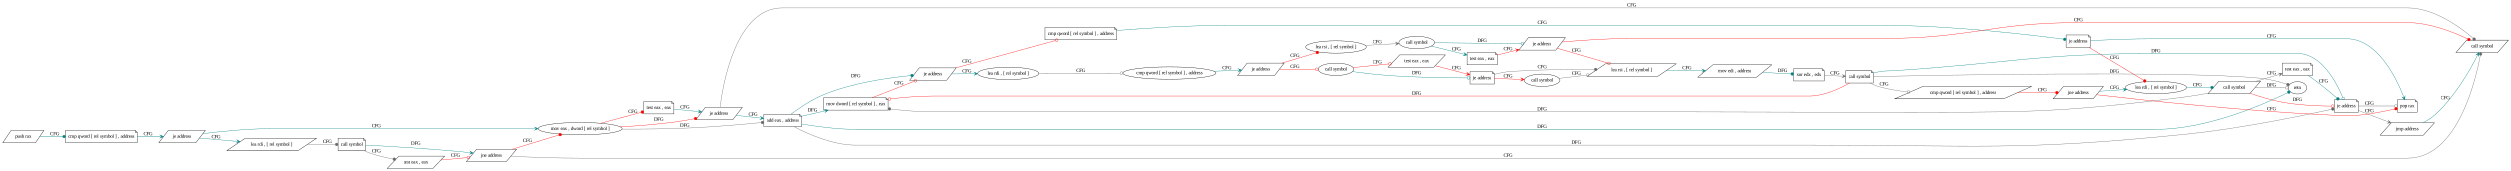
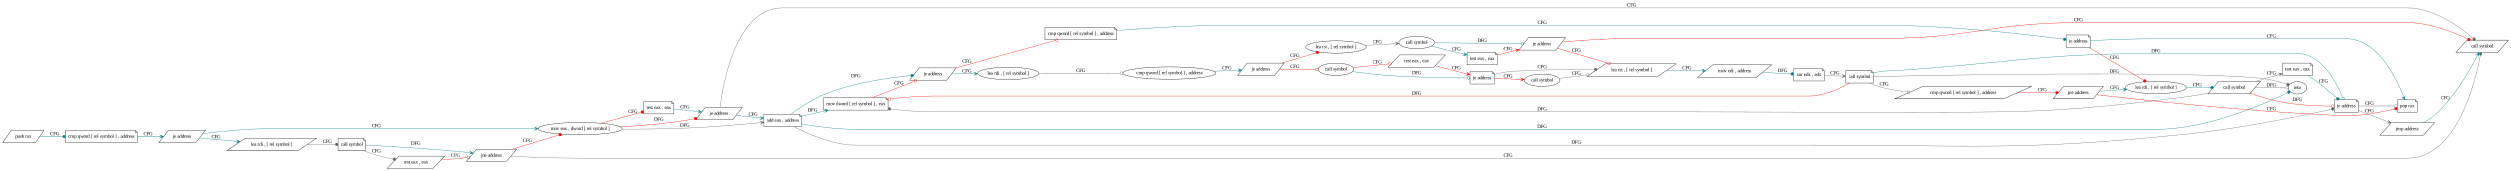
  digraph {
    fontname="Liberation Serif"
    rankdir=LR
    node [fontname="Liberation Serif" shape=parallelogram]
    edge [arrowhead=dot color=teal fontname="Liberation Serif"]
    n1 [label="push rax"]
    n2 [label="cmp qword [ rel symbol ] , address" shape=note]
    n3 [label="je address"]
    n4 [label="mov eax , dword [ rel symbol ]" shape=ellipse]
    n5 [label="lea rdi , [ rel symbol ]"]
    n6 [label="test eax , eax" shape=note]
    n7 [label="je address"]
    n8 [label="add eax , address" shape=note]
    n9 [label="call symbol" shape=note]
    n10 [label="call symbol"]
    n11 [label="mov dword [ rel symbol ] , eax" shape=note]
    n12 [label="je address"]
    n13 [label=retn shape=ellipse]
    n14 [label="je address" shape=note]
    n15 [label="test eax , eax"]
    n16 [label="jne address"]
    n17 [label="lea rdi , [ rel symbol ]" shape=ellipse]
    n18 [label="cmp qword [ rel symbol ] , address" shape=note]
    n19 [label="pop rax" shape=note]
    n20 [label="jmp address"]
    n21 [label="cmp qword [ rel symbol ] , address" shape=ellipse]
    n22 [label="je address" shape=note]
    n23 [label="je address"]
    n24 [label="lea rdi , [ rel symbol ]" shape=ellipse]
    n25 [label="call symbol" shape=ellipse]
    n26 [label="lea rsi , [ rel symbol ]" shape=ellipse]
    n27 [label="test eax , eax"]
    n28 [label="je address" shape=note]
    n29 [label="call symbol" shape=ellipse]
    n30 [label="lea rsi , [ rel symbol ]"]
    n31 [label="call symbol" shape=ellipse]
    n32 [label="test eax , eax" shape=note]
    n33 [label="je address"]
    n34 [label="call symbol"]
    n35 [label="test eax , eax" shape=note]
    n36 [label="mov edi , address"]
    n37 [label="xor edx , edx" shape=note]
    n38 [label="call symbol" shape=note]
    n39 [label="cmp qword [ rel symbol ] , address"]
    n40 [label="jne address"]
    n1 -> n2 [label=CFG]
    n2 -> n3 [arrowhead=vee label=CFG]
    n3 -> n4 [arrowhead=vee label=CFG]
    n3 -> n5 [arrowhead=vee label=CFG]
    n4 -> n6 [color=red label=CFG]
    n4 -> n7 [color=red label=DFG]
-   n4 -> n8 [color=gray40 label=DFG]
+   n4 -> n8 [arrowhead=vee color=gray40 label=DFG]
    n5 -> n9 [color=gray40 label=CFG]
    n6 -> n7 [arrowhead=vee label=CFG]
    n7 -> n8 [arrowhead=vee label=CFG]
    n7 -> n10 [color=gray40 label=CFG]
    n8 -> n11 [arrowhead=vee label=DFG]
    n8 -> n12 [label=DFG]
    n8 -> n13 [label=DFG]
    n8 -> n14 [color=gray40 label=DFG]
    n9 -> n15 [color=gray40 label=CFG]
    n9 -> n16 [arrowhead=vee label=DFG]
    n11 -> n12 [arrowhead=odot color=red label=CFG]
    n12 -> n17 [arrowhead=vee label=CFG]
    n12 -> n18 [arrowhead=odot color=red label=CFG]
    n14 -> n19 [arrowhead=odot color=gray40 label=CFG]
    n14 -> n20 [arrowhead=vee color=gray40 label=CFG]
    n15 -> n16 [arrowhead=odot color=red label=CFG]
    n16 -> n4 [color=red label=CFG]
    n16 -> n10 [color=gray40 label=CFG]
    n17 -> n21 [arrowhead=odot color=gray40 label=CFG]
    n18 -> n22 [label=CFG]
    n20 -> n10 [arrowhead=vee label=CFG]
    n21 -> n23 [arrowhead=vee label=CFG]
    n22 -> n19 [arrowhead=vee label=CFG]
    n22 -> n24 [color=red label=CFG]
    n23 -> n25 [arrowhead=odot color=red label=CFG]
    n23 -> n26 [color=red label=CFG]
    n24 -> n34 [label=CFG]
    n25 -> n27 [arrowhead=odot color=red label=CFG]
    n25 -> n28 [arrowhead=odot label=DFG]
    n26 -> n29 [arrowhead=vee color=gray40 label=CFG]
    n27 -> n28 [arrowhead=vee color=red label=CFG]
    n28 -> n30 [color=gray40 label=CFG]
    n28 -> n31 [arrowhead=vee color=red label=CFG]
    n29 -> n32 [arrowhead=vee label=CFG]
    n29 -> n33 [arrowhead=odot label=DFG]
    n30 -> n36 [arrowhead=vee label=CFG]
    n31 -> n30 [arrowhead=odot color=gray40 label=CFG]
    n32 -> n33 [arrowhead=vee color=red label=CFG]
    n33 -> n10 [color=red label=CFG]
    n33 -> n30 [arrowhead=odot color=red label=CFG]
    n34 -> n11 [color=gray40 label=DFG]
    n34 -> n13 [arrowhead=odot color=gray40 label=DFG]
    n34 -> n14 [arrowhead=odot color=red label=DFG]
    n34 -> n35 [arrowhead=vee color=gray40 label=CFG]
    n35 -> n14 [label=CFG]
    n36 -> n37 [label=DFG]
    n37 -> n38 [arrowhead=vee color=gray40 label=CFG]
    n38 -> n11 [arrowhead=odot color=red label=DFG]
    n38 -> n13 [color=gray40 label=DFG]
    n38 -> n14 [arrowhead=odot label=DFG]
    n38 -> n39 [arrowhead=odot color=gray40 label=CFG]
    n39 -> n40 [color=red label=CFG]
    n40 -> n19 [color=red label=CFG]
    n40 -> n24 [arrowhead=vee label=CFG]
  }
